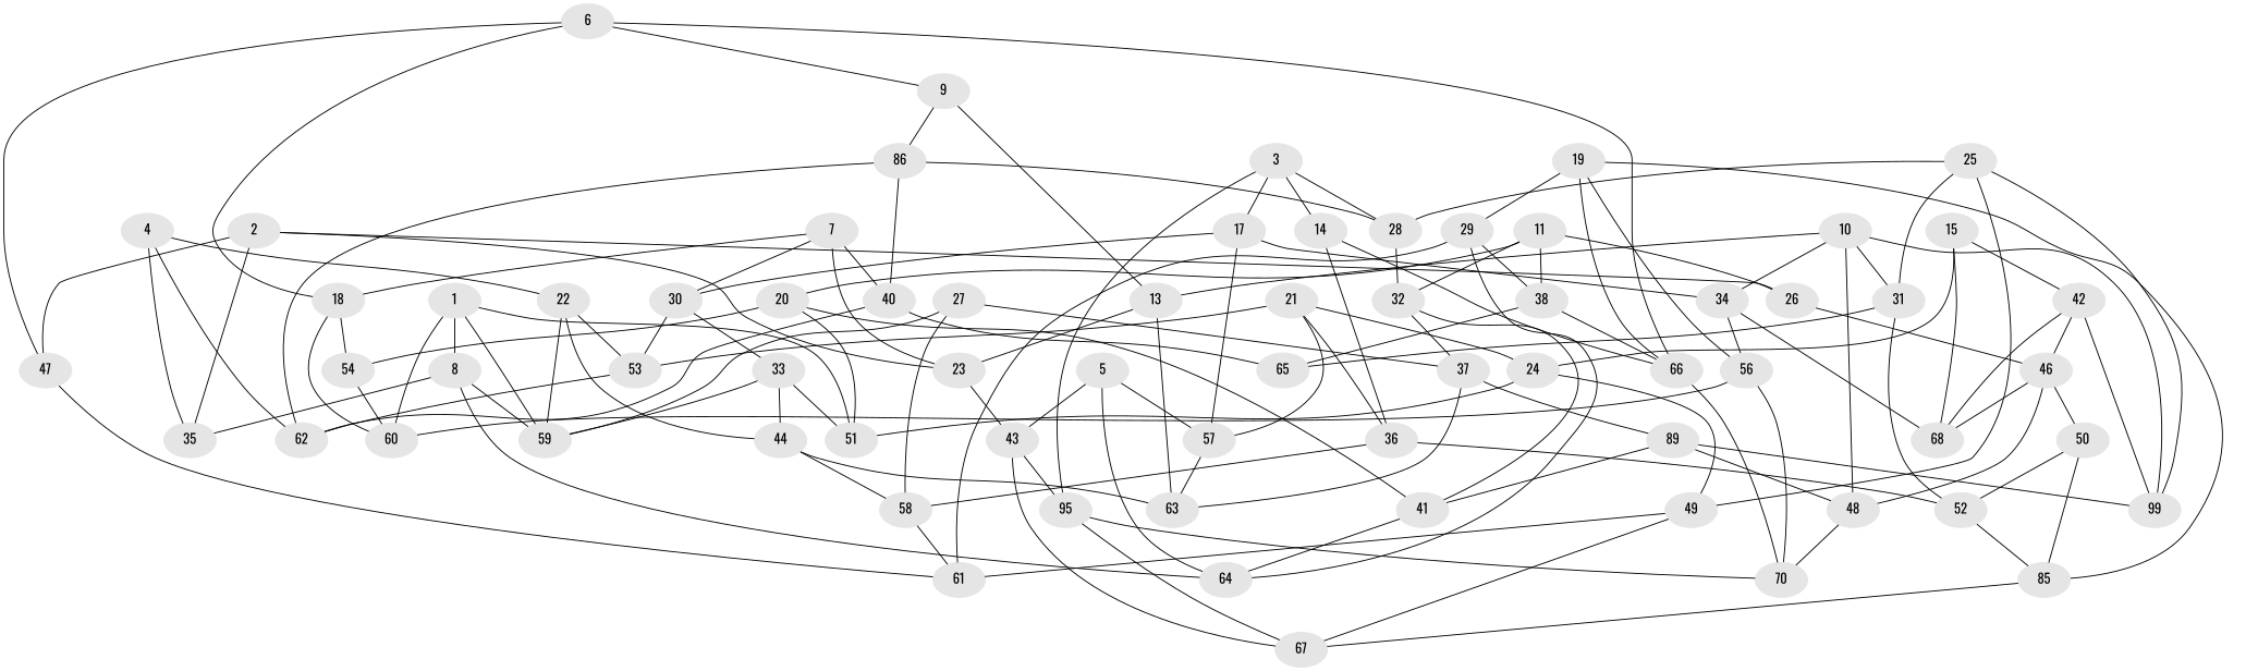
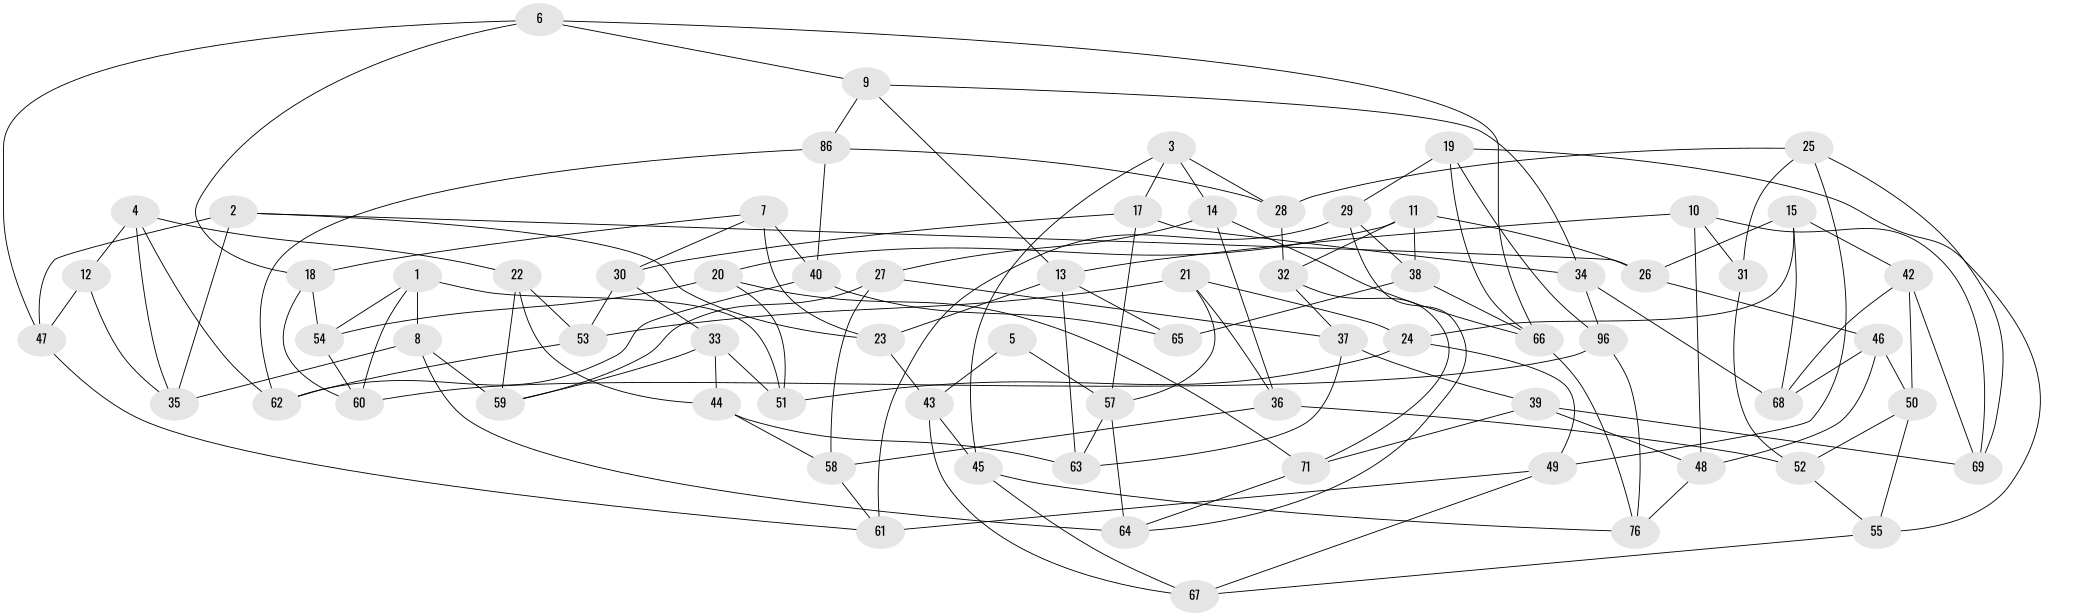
  graph {
    fontname=Oswald
    node [color=gray90 fontname=Oswald style=filled]
    edge [fontname=Oswald]
    1
    8
    51
    54
    60
    35
    64
    59
    2
    23
    26
    47
    43
    46
    61
    3
    14
    17
    28
-   45 [label=95]
+   45
    66
    27
    36
    57
    30
    34
    32
    67
-   70
+   70 [label=76]
    4
+   12
    22
    62
    53
    44
    5
    63
    6
    9
    18
    13
    n42 [label=86]
    7
    40
    33
    65
    68
-   56
+   56 [label=96]
    10
    31
    48
-   69 [label=99]
+   69
    52
    11
    20
    38
-   41
+   41 [label=71]
    37
    58
    15
    24
    42
    49
    50
    19
    29
-   55 [label=85]
+   55
    21
    25
-   39 [label=89]
+   39
    1 -- 8
    1 -- 51
-   1 -- 59
+   1 -- 54
    1 -- 60
    8 -- 35
    8 -- 64
    8 -- 59
    54 -- 60
    2 -- 35
    2 -- 23
    2 -- 26
    2 -- 47
    23 -- 43
    26 -- 46
    47 -- 61
    43 -- 45
    43 -- 67
    46 -- 68
    46 -- 48
    46 -- 50
    3 -- 14
    3 -- 17
    3 -- 28
    3 -- 45
    14 -- 66
+   14 -- 27
    14 -- 36
    17 -- 57
    17 -- 30
    17 -- 34
    28 -- 32
    45 -- 67
    45 -- 70
    66 -- 70
    27 -- 59
    27 -- 37
    27 -- 58
    36 -- 52
    36 -- 58
    57 -- 63
    30 -- 53
    30 -- 33
    34 -- 68
    34 -- 56
    32 -- 41
    32 -- 37
    4 -- 35
+   4 -- 12
    4 -- 22
    4 -- 62
+   12 -- 35
+   12 -- 47
    22 -- 59
    22 -- 53
    22 -- 44
    53 -- 62
    44 -- 63
    44 -- 58
-   5 -- 64
+   57 -- 64
    5 -- 43
    5 -- 57
    6 -- 47
    6 -- 66
    6 -- 9
    6 -- 18
-   10 -- 34
+   9 -- 34
    9 -- 13
    9 -- n42
    18 -- 54
    18 -- 60
    13 -- 23
    13 -- 63
    n42 -- 28
    n42 -- 62
    n42 -- 40
    7 -- 23
    7 -- 30
    7 -- 18
    7 -- 40
    40 -- 62
    40 -- 65
    33 -- 51
    33 -- 59
    33 -- 44
    56 -- 60
    56 -- 70
    10 -- 13
    10 -- 31
    10 -- 48
    10 -- 69
-   31 -- 65
+   13 -- 65
    31 -- 52
    48 -- 70
    52 -- 55
    11 -- 26
    11 -- 32
    11 -- 20
    11 -- 38
    20 -- 51
    20 -- 54
    20 -- 41
    38 -- 66
    38 -- 65
    41 -- 64
    37 -- 63
    37 -- 39
    58 -- 61
+   15 -- 26
    15 -- 68
    15 -- 24
    15 -- 42
    24 -- 51
    24 -- 49
    42 -- 68
    42 -- 69
-   42 -- 46
+   42 -- 50
    49 -- 61
    49 -- 67
    50 -- 52
    50 -- 55
    19 -- 66
    19 -- 56
    19 -- 29
    19 -- 55
    29 -- 64
    29 -- 61
    29 -- 38
    55 -- 67
    21 -- 36
    21 -- 57
    21 -- 53
    21 -- 24
    25 -- 28
    25 -- 31
    25 -- 69
    25 -- 49
    39 -- 48
    39 -- 69
    39 -- 41
  }
